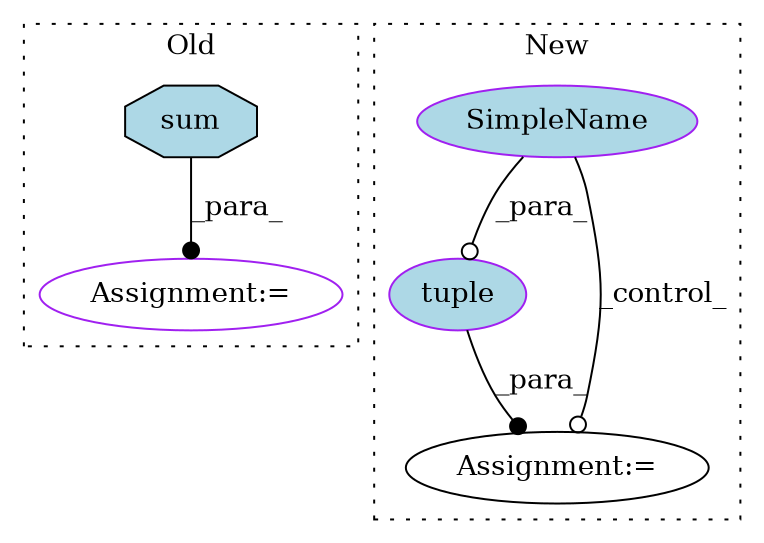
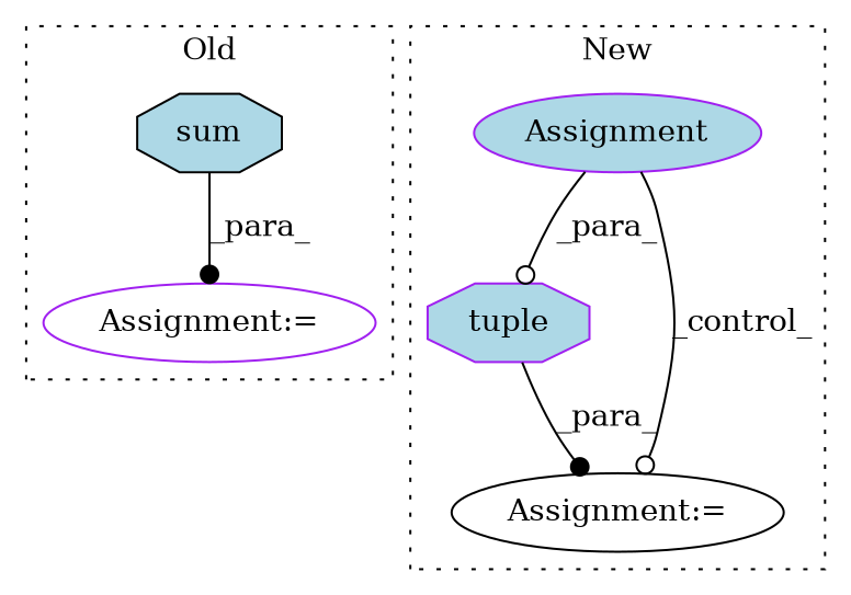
  digraph {
    node [a=32 color=purple fillcolor=lightblue l=1 shape=ellipse style=filled]
    edge [arrowhead=dot]
    n1 [color=black l="4,1" label=sum s="14581,14590" shape=octagon]
    n2 [a=7 fillcolor=white label="Assignment:=" s=14519]
-   n3 [l="6,1" label=tuple s="14419,14442"]
+   n3 [l="6,1" label=tuple s="14419,14442" shape=octagon]
    n4 [a=7 color=black fillcolor=white label="Assignment:=" s=14370]
-   n5 [a=42 label=SimpleName l=""]
+   n5 [a=42 label=Assignment l=""]
    subgraph cluster_1 {
      label=Old
      style=dotted
      n1
      n2
    }
    subgraph cluster_2 {
      label=New
      style=dotted
      n3
      n4
      n5
    }
    n1 -> n2 [label=_para_]
    n3 -> n4 [label=_para_]
    n5 -> n3 [arrowhead=odot label=_para_]
    n5 -> n4 [arrowhead=odot label=_control_]
  }
